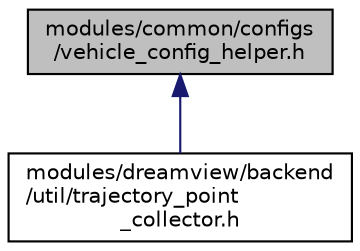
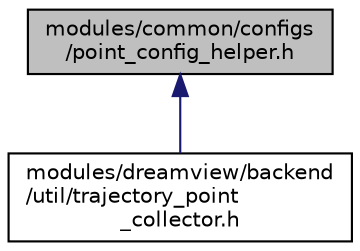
  digraph {
    node [color=black fontname=Helvetica fontsize=10 shape=record style=filled]
-   n1 [fillcolor=grey75 fontcolor=black height=0.2 label="modules/common/configs\l/vehicle_config_helper.h" width=0.4]
+   n1 [fillcolor=grey75 fontcolor=black height=0.2 label="modules/common/configs\l/point_config_helper.h" width=0.4]
    n2 [fillcolor=white height=0.2 label="modules/dreamview/backend\l/util/trajectory_point\l_collector.h" width=0.4]
    n1 -> n2 [color=midnightblue dir=back fontname=Helvetica fontsize=10 labelfontname=Helvetica labelfontsize=10 style=solid]
  }
